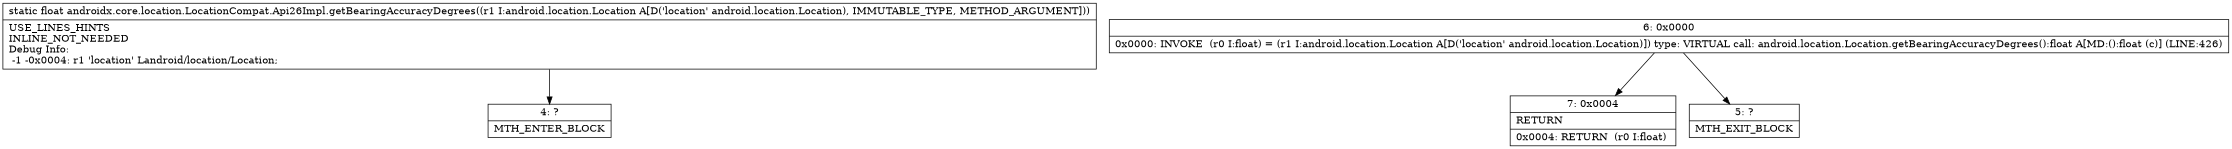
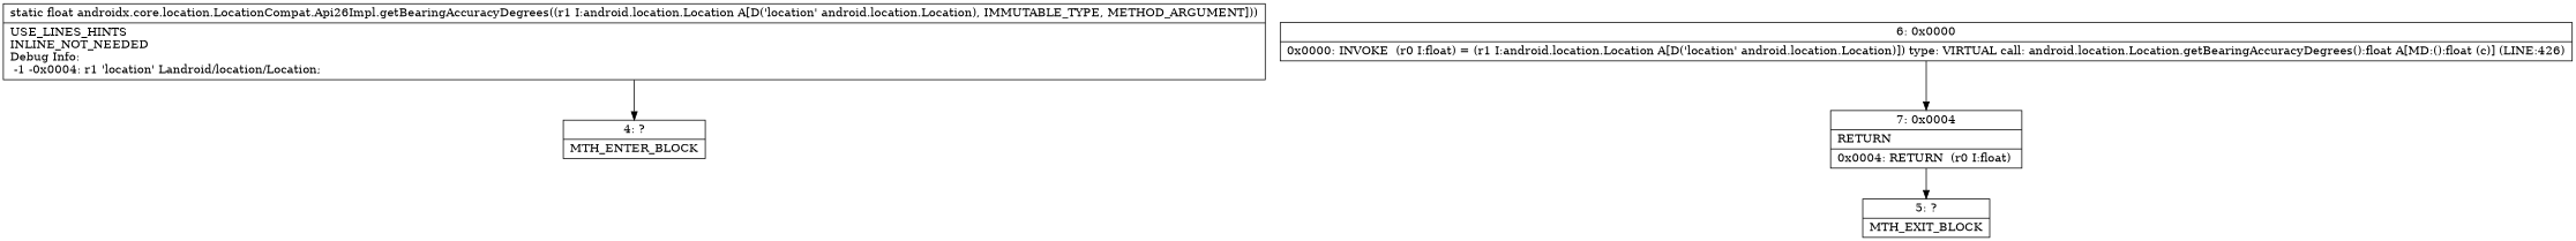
  digraph {
    node [shape=record]
    n1 [label="{4\:\ ?|MTH_ENTER_BLOCK\l}"]
    n2 [label="{6\:\ 0x0000|0x0000: INVOKE  (r0 I:float) = (r1 I:android.location.Location A[D('location' android.location.Location)]) type: VIRTUAL call: android.location.Location.getBearingAccuracyDegrees():float A[MD:():float (c)] (LINE:426)\l}"]
    n3 [label="{7\:\ 0x0004|RETURN\l|0x0004: RETURN  (r0 I:float) \l}"]
    n4 [label="{5\:\ ?|MTH_EXIT_BLOCK\l}"]
    n5 [label="{static float androidx.core.location.LocationCompat.Api26Impl.getBearingAccuracyDegrees((r1 I:android.location.Location A[D('location' android.location.Location), IMMUTABLE_TYPE, METHOD_ARGUMENT]))  | USE_LINES_HINTS\lINLINE_NOT_NEEDED\lDebug Info:\l  \-1 \-0x0004: r1 'location' Landroid\/location\/Location;\l}"]
    n2 -> n3
-   n2 -> n4
+   n3 -> n4
    n5 -> n1
  }
